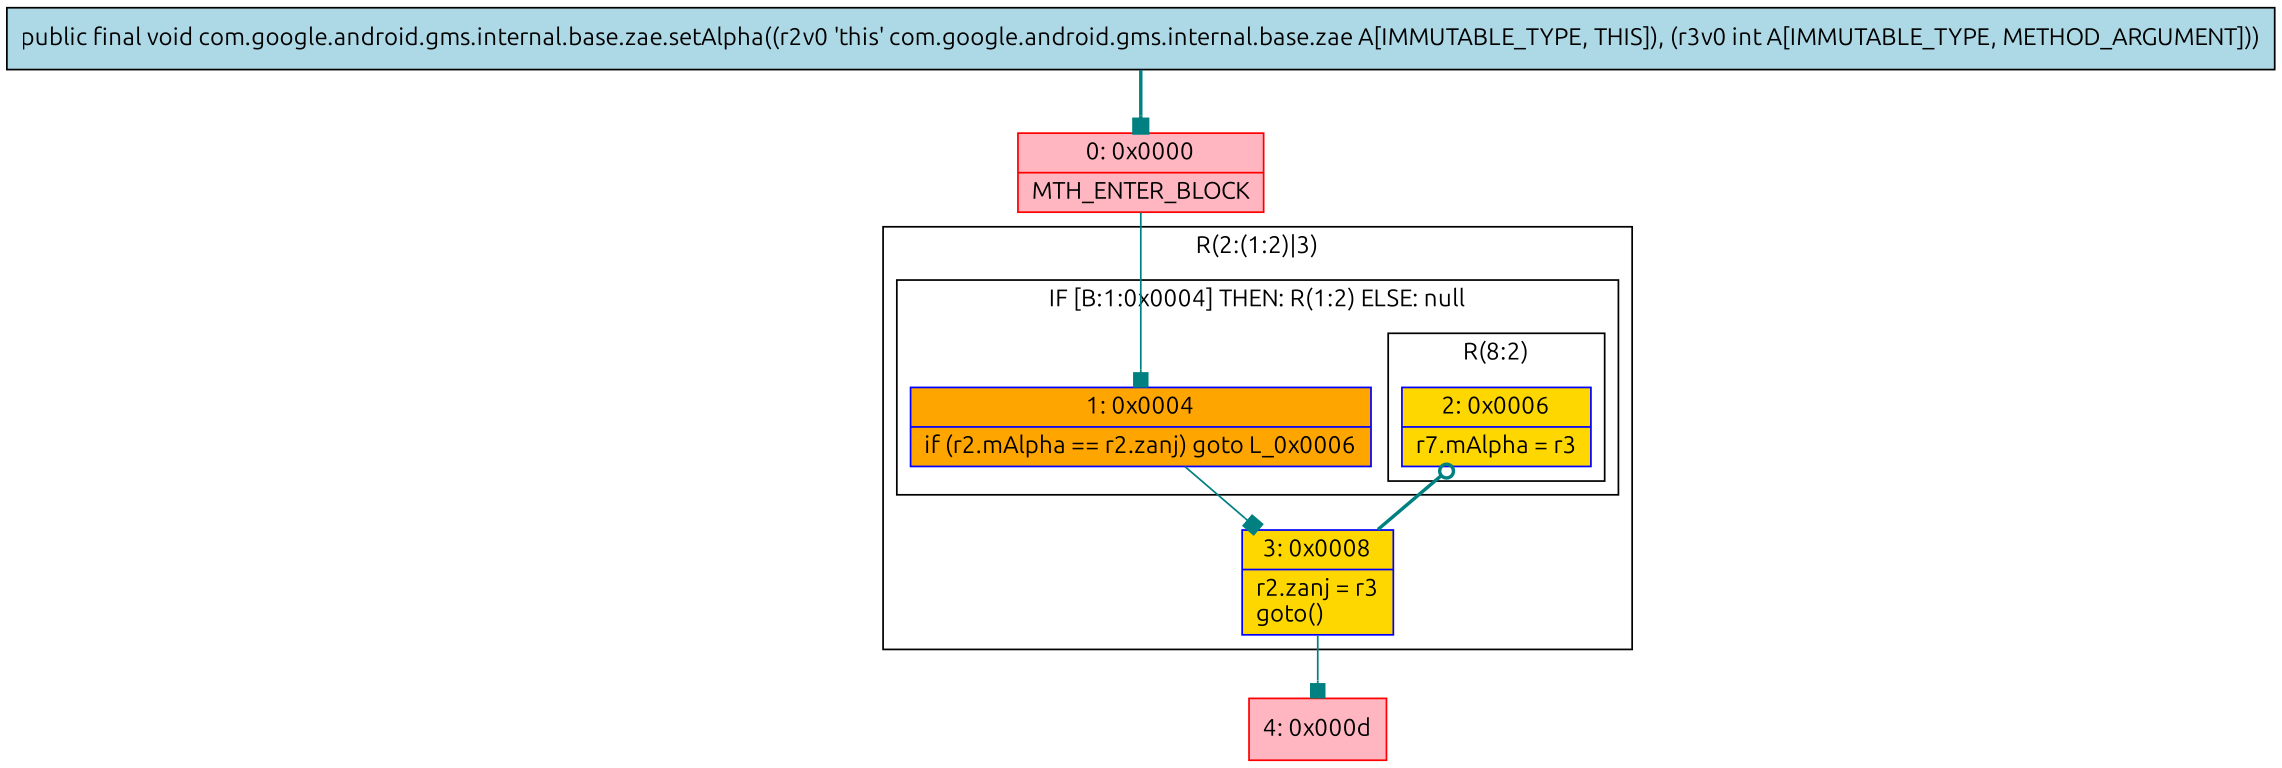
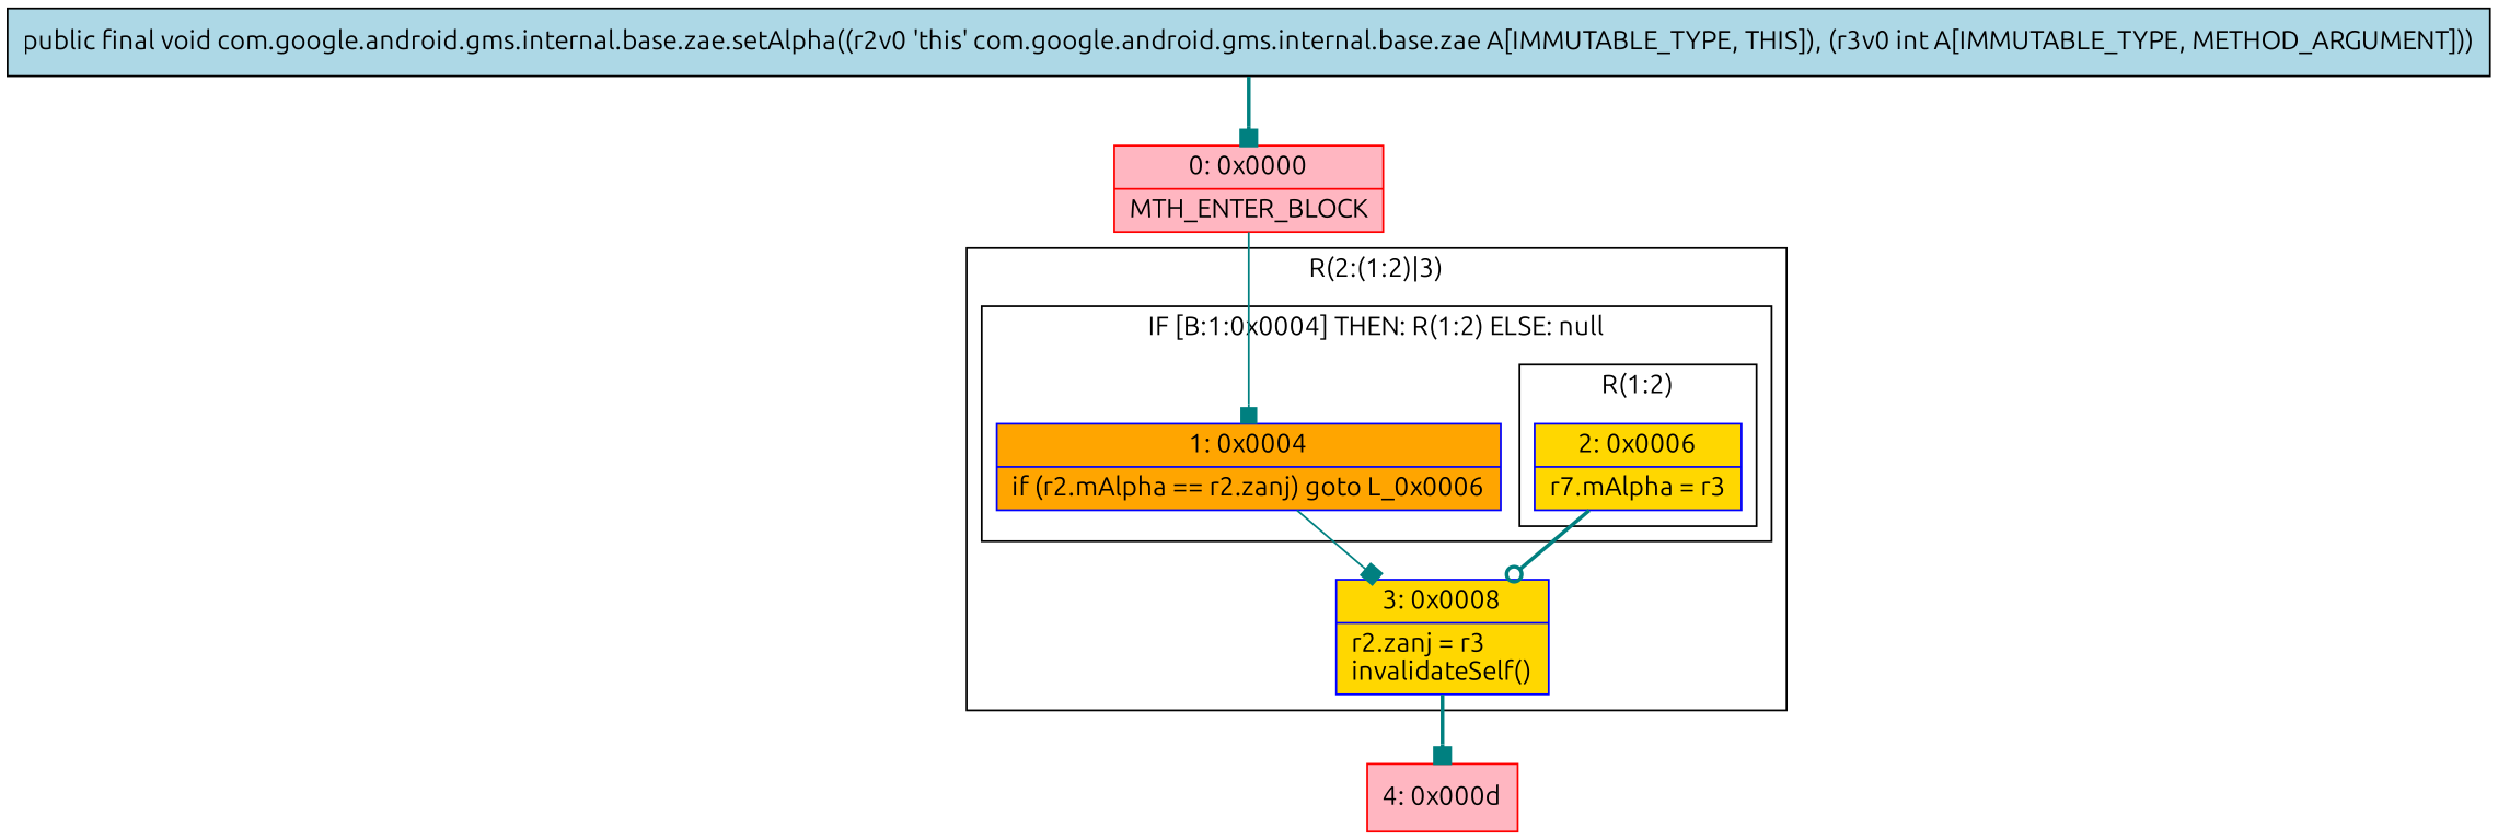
  digraph {
    fontname=Ubuntu
    node [color=blue fillcolor=gold fontname=Ubuntu shape=record style=filled]
    edge [arrowhead=box color=teal fontname=Ubuntu style=bold]
    n1 [label="{2\:\ 0x0006|r7.mAlpha = r3\l}"]
    n2 [fillcolor=orange label="{1\:\ 0x0004|if (r2.mAlpha == r2.zanj) goto L_0x0006\l}"]
-   n3 [label="{3\:\ 0x0008|r2.zanj = r3\lgoto()\l}"]
+   n3 [label="{3\:\ 0x0008|r2.zanj = r3\linvalidateSelf()\l}"]
    n4 [color=red fillcolor=lightpink label="{4\:\ 0x000d}"]
    n5 [color=red fillcolor=lightpink label="{0\:\ 0x0000|MTH_ENTER_BLOCK\l}"]
    n6 [fillcolor=lightblue label="{public final void com.google.android.gms.internal.base.zae.setAlpha((r2v0 'this' com.google.android.gms.internal.base.zae A[IMMUTABLE_TYPE, THIS]), (r3v0 int A[IMMUTABLE_TYPE, METHOD_ARGUMENT])) }" color=""]
    subgraph cluster_1 {
      label="R(2:(1:2)|3)"
      n3
      subgraph cluster_2 {
        label="IF [B:1:0x0004] THEN: R(1:2) ELSE: null"
        n2
        subgraph cluster_3 {
-         label="R(8:2)"
+         label="R(1:2)"
          n1
        }
      }
    }
-   n3 -> n1 [arrowhead=odot]
+   n1 -> n3 [arrowhead=odot]
    n2 -> n3 [style=solid]
-   n3 -> n4 [style=solid]
+   n3 -> n4
    n5 -> n2 [style=solid]
    n6 -> n5
  }
